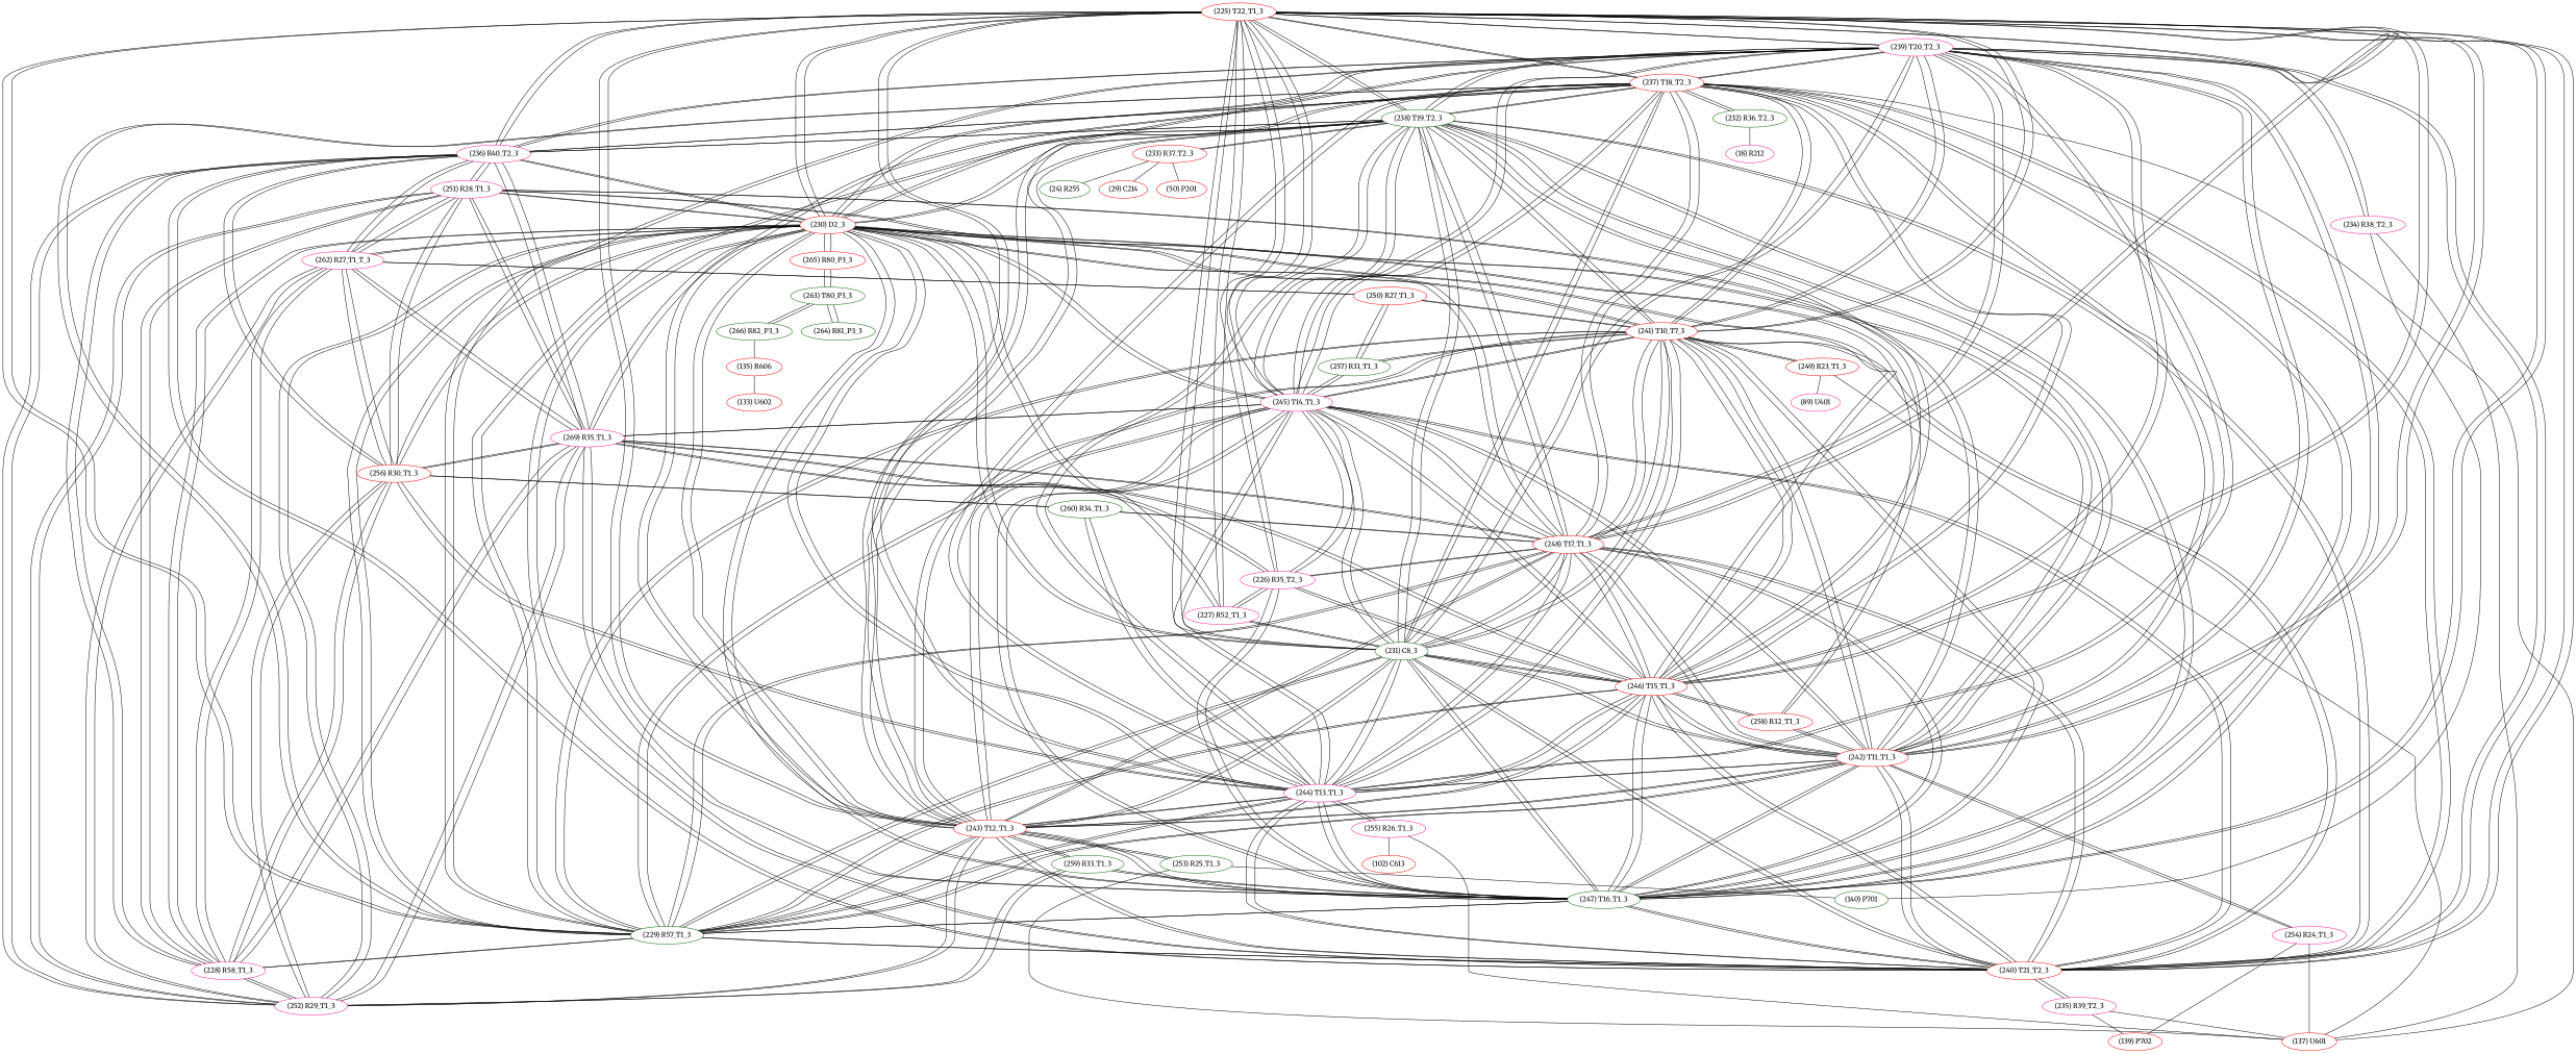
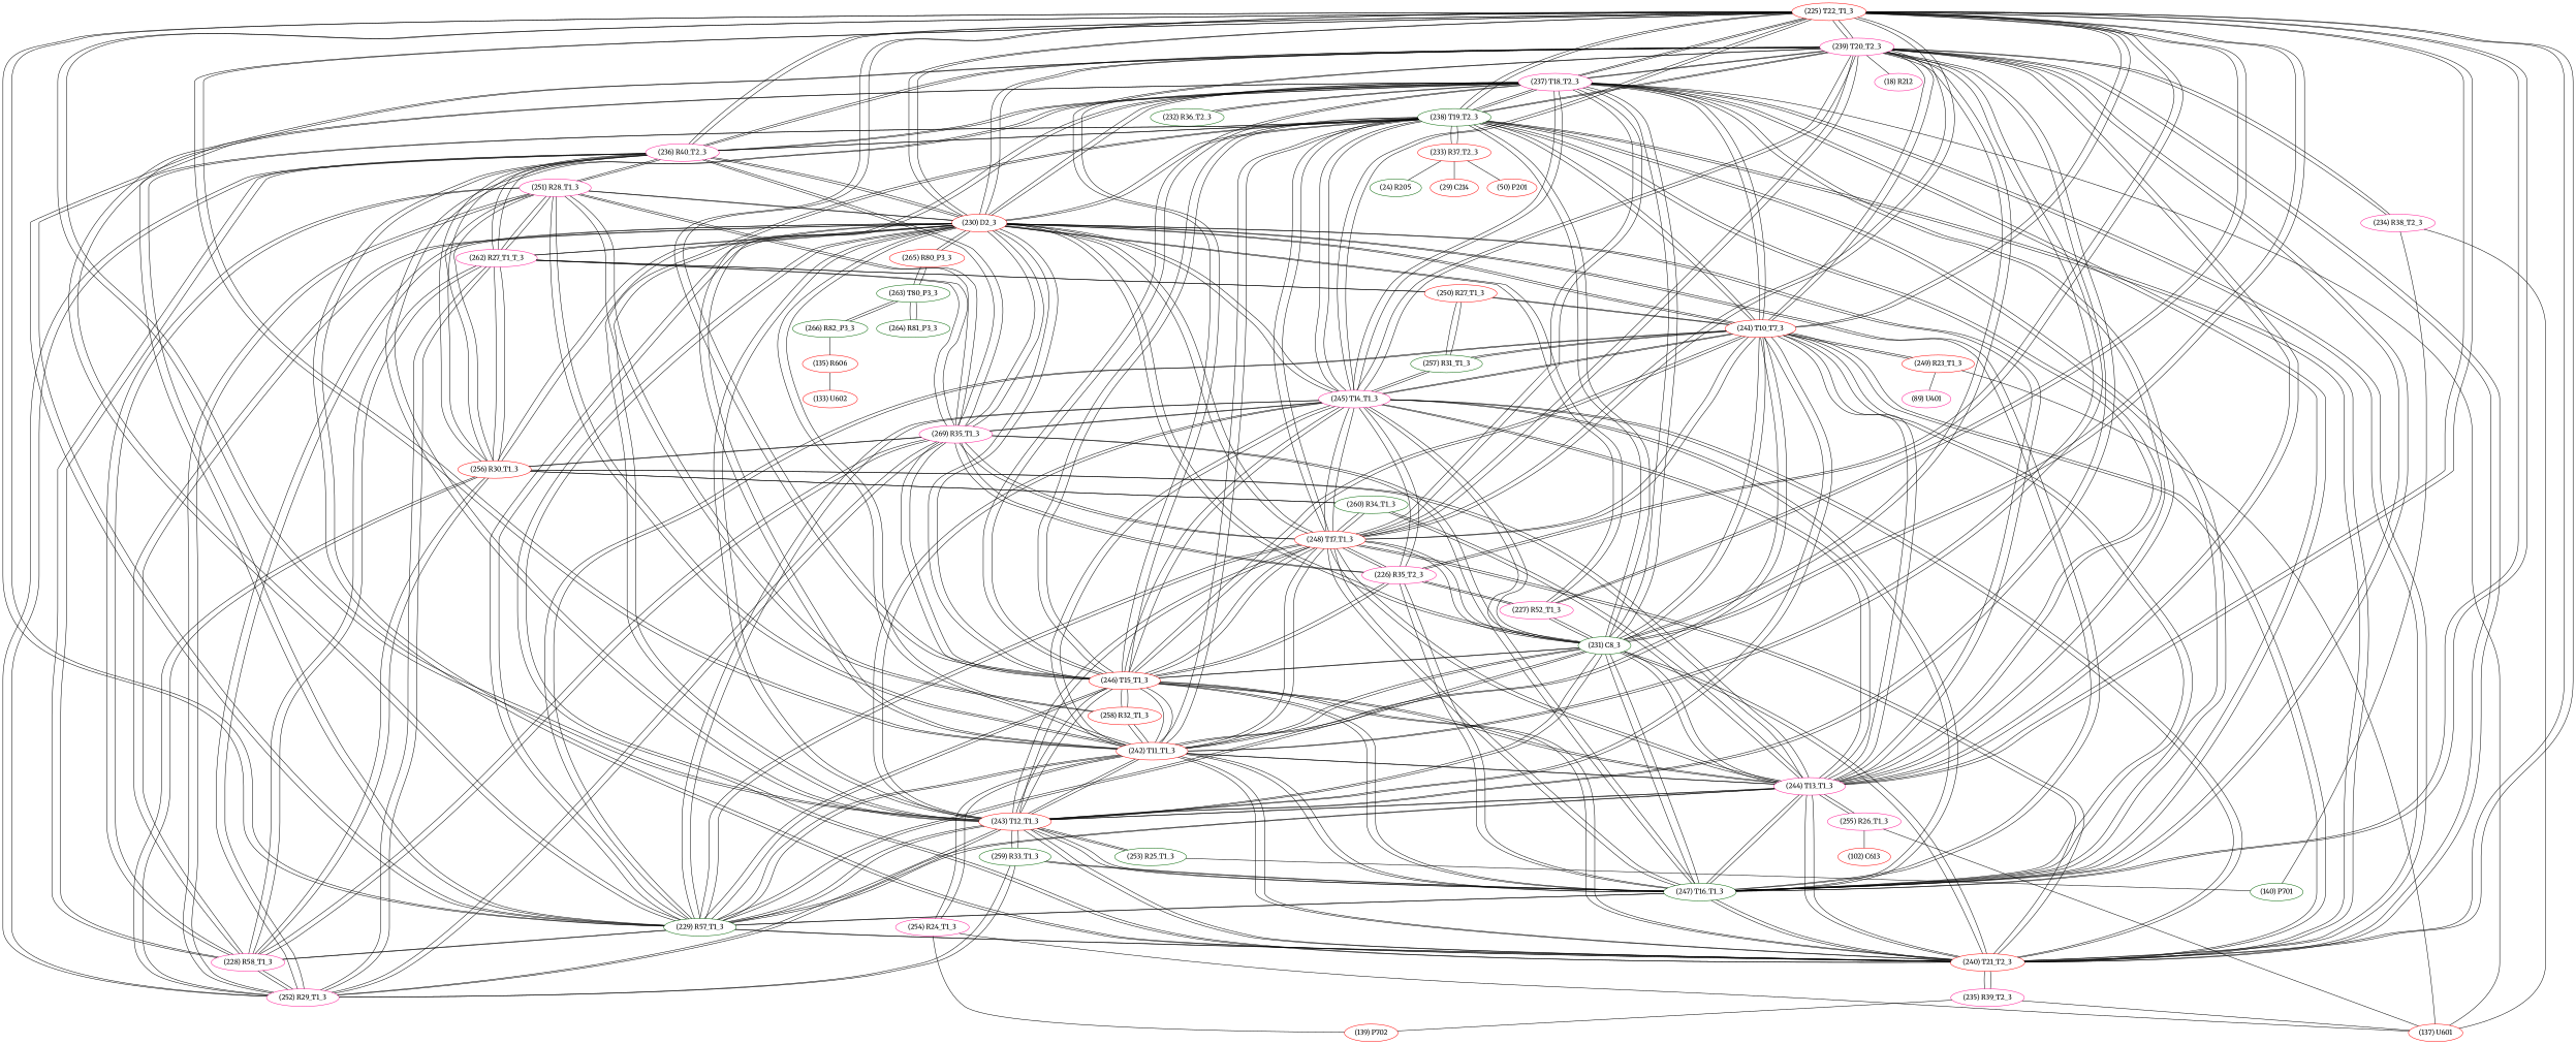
  graph {
    fontname=Merriweather
    node [color=red fontname=Merriweather]
    edge [fontname=Merriweather]
    n1 [label="(225) T22_T1_3"]
    n2 [color=deeppink label="(239) T20_T2_3"]
-   n3 [label="(237) T18_T2_3"]
+   n3 [color=deeppink label="(237) T18_T2_3"]
    n4 [color=darkgreen label="(238) T19_T2_3"]
    n5 [label="(240) T21_T2_3"]
    n6 [color=darkgreen label="(229) R57_T1_3"]
    n7 [label="(230) D2_3"]
    n8 [label="(242) T11_T1_3"]
    n9 [color=darkgreen label="(247) T16_T1_3"]
    n10 [label="(248) T17_T1_3"]
    n11 [label="(241) T10_T7_3"]
    n12 [label="(243) T12_T1_3"]
    n13 [color=deeppink label="(244) T13_T1_3"]
    n14 [color=deeppink label="(245) T14_T1_3"]
    n15 [label="(246) T15_T1_3"]
    n16 [color=darkgreen label="(231) C8_3"]
    n17 [color=deeppink label="(236) R40_T2_3"]
    n18 [color=deeppink label="(227) R52_T1_3"]
    n19 [color=deeppink label="(226) R35_T2_3"]
    n20 [color=deeppink label="(234) R38_T2_3"]
    n21 [color=darkgreen label="(232) R36_T2_3"]
    n22 [label="(137) U601"]
    n23 [label="(233) R37_T2_3"]
    n24 [color=deeppink label="(235) R39_T2_3"]
    n25 [color=deeppink label="(228) R58_T1_3"]
    n26 [color=deeppink label="(269) R35_T1_3"]
    n27 [color=deeppink label="(252) R29_T1_3"]
    n28 [label="(256) R30_T1_3"]
    n29 [color=deeppink label="(262) R27_T1_T_3"]
    n30 [color=deeppink label="(251) R28_T1_3"]
    n31 [label="(265) R80_P3_3"]
    n32 [color=deeppink label="(254) R24_T1_3"]
    n33 [label="(258) R32_T1_3"]
    n34 [color=darkgreen label="(259) R33_T1_3"]
    n35 [color=darkgreen label="(260) R34_T1_3"]
    n36 [label="(249) R23_T1_3"]
    n37 [color=darkgreen label="(257) R31_T1_3"]
    n38 [label="(250) R27_T1_3"]
    n39 [color=darkgreen label="(253) R25_T1_3"]
    n40 [color=deeppink label="(255) R26_T1_3"]
    n41 [color=darkgreen label="(140) P701"]
    n42 [color=deeppink label="(18) R212"]
-   n43 [color=darkgreen label="(24) R255"]
+   n43 [color=darkgreen label="(24) R205"]
    n44 [label="(29) C214"]
    n45 [label="(50) P201"]
    n46 [label="(139) P702"]
    n47 [color=darkgreen label="(263) T80_P3_3"]
    n48 [color=deeppink label="(89) U401"]
    n49 [label="(102) C613"]
    n50 [color=darkgreen label="(264) R81_P3_3"]
    n51 [color=darkgreen label="(266) R82_P3_3"]
    n52 [label="(135) R606"]
    n53 [label="(133) U602"]
    n1 -- n2
    n1 -- n3
    n1 -- n4
    n1 -- n5
    n1 -- n6
    n1 -- n7
    n1 -- n8
    n1 -- n9
    n1 -- n10
    n1 -- n11
    n1 -- n12
    n1 -- n13
    n1 -- n14
    n1 -- n15
    n1 -- n16
    n1 -- n17
    n1 -- n18
    n1 -- n19
    n2 -- n1
    n2 -- n3
    n2 -- n4
    n2 -- n5
    n2 -- n6
    n2 -- n7
    n2 -- n8
    n2 -- n9
    n2 -- n10
    n2 -- n11
    n2 -- n12
    n2 -- n13
    n2 -- n14
    n2 -- n15
    n2 -- n16
    n2 -- n17
    n2 -- n20
    n3 -- n1
    n3 -- n2
    n3 -- n4
    n3 -- n5
    n3 -- n6
    n3 -- n7
    n3 -- n8
    n3 -- n9
    n3 -- n10
    n3 -- n11
    n3 -- n12
    n3 -- n13
    n3 -- n14
    n3 -- n15
    n3 -- n16
    n3 -- n17
    n3 -- n21
    n3 -- n22
    n4 -- n1
    n4 -- n2
    n4 -- n3
    n4 -- n5
    n4 -- n6
    n4 -- n7
    n4 -- n8
    n4 -- n9
    n4 -- n10
    n4 -- n11
    n4 -- n12
    n4 -- n13
    n4 -- n14
    n4 -- n15
    n4 -- n16
    n4 -- n17
    n4 -- n23
    n5 -- n1
    n5 -- n2
    n5 -- n3
    n5 -- n4
    n5 -- n6
    n5 -- n7
    n5 -- n8
    n5 -- n9
    n5 -- n10
    n5 -- n11
    n5 -- n12
    n5 -- n13
    n5 -- n14
    n5 -- n15
    n5 -- n16
    n5 -- n17
    n5 -- n24
    n6 -- n1
    n6 -- n2
    n6 -- n3
    n6 -- n4
    n6 -- n5
    n6 -- n7
    n6 -- n8
    n6 -- n9
    n6 -- n10
    n6 -- n11
    n6 -- n12
    n6 -- n13
    n6 -- n14
    n6 -- n15
    n6 -- n16
    n6 -- n25
    n7 -- n1
    n7 -- n2
    n7 -- n3
    n7 -- n4
    n7 -- n5
    n7 -- n6
    n7 -- n8
    n7 -- n9
    n7 -- n10
    n7 -- n11
    n7 -- n12
    n7 -- n13
    n7 -- n14
    n7 -- n15
    n7 -- n16
    n7 -- n17
    n7 -- n18
    n7 -- n25
    n7 -- n26
    n7 -- n27
    n7 -- n28
    n7 -- n29
    n7 -- n30
    n7 -- n31
    n8 -- n1
    n8 -- n2
    n8 -- n3
    n8 -- n4
    n8 -- n5
    n8 -- n6
    n8 -- n7
    n8 -- n9
    n8 -- n10
    n8 -- n11
    n8 -- n12
    n8 -- n13
    n8 -- n14
    n8 -- n15
    n8 -- n16
    n8 -- n30
    n8 -- n32
    n8 -- n33
    n9 -- n1
    n9 -- n2
    n9 -- n3
    n9 -- n4
    n9 -- n5
    n9 -- n6
    n9 -- n7
    n9 -- n8
    n9 -- n10
    n9 -- n11
    n9 -- n12
    n9 -- n13
    n9 -- n14
    n9 -- n15
    n9 -- n16
    n9 -- n19
    n9 -- n26
    n9 -- n34
    n10 -- n1
    n10 -- n2
    n10 -- n3
    n10 -- n4
    n10 -- n5
    n10 -- n6
    n10 -- n7
    n10 -- n8
    n10 -- n9
    n10 -- n11
    n10 -- n12
    n10 -- n13
    n10 -- n14
    n10 -- n15
    n10 -- n16
    n10 -- n19
    n10 -- n26
    n10 -- n35
    n11 -- n1
    n11 -- n2
    n11 -- n3
    n11 -- n4
    n11 -- n5
    n11 -- n6
    n11 -- n7
    n11 -- n8
    n11 -- n9
    n11 -- n10
    n11 -- n12
    n11 -- n13
    n11 -- n14
    n11 -- n15
    n11 -- n16
    n11 -- n36
    n11 -- n37
    n11 -- n38
    n12 -- n1
    n12 -- n2
    n12 -- n3
    n12 -- n4
    n12 -- n5
    n12 -- n6
    n12 -- n7
    n12 -- n8
    n12 -- n9
    n12 -- n10
    n12 -- n11
    n12 -- n13
    n12 -- n14
    n12 -- n15
    n12 -- n16
    n12 -- n27
    n12 -- n34
    n12 -- n39
    n13 -- n1
    n13 -- n2
    n13 -- n3
    n13 -- n4
    n13 -- n5
    n13 -- n6
    n13 -- n7
    n13 -- n8
    n13 -- n9
    n13 -- n10
    n13 -- n11
    n13 -- n12
    n13 -- n14
    n13 -- n15
    n13 -- n16
    n13 -- n28
    n13 -- n35
    n13 -- n40
    n14 -- n1
    n14 -- n2
    n14 -- n3
    n14 -- n4
    n14 -- n5
    n14 -- n6
    n14 -- n7
    n14 -- n8
    n14 -- n9
    n14 -- n10
    n14 -- n11
    n14 -- n12
    n14 -- n13
    n14 -- n15
    n14 -- n16
    n14 -- n19
    n14 -- n26
    n14 -- n37
    n15 -- n1
    n15 -- n2
    n15 -- n3
    n15 -- n4
    n15 -- n5
    n15 -- n6
    n15 -- n7
    n15 -- n8
    n15 -- n9
    n15 -- n10
    n15 -- n11
    n15 -- n12
    n15 -- n13
    n15 -- n14
    n15 -- n16
    n15 -- n19
    n15 -- n26
    n15 -- n33
    n16 -- n1
    n16 -- n2
    n16 -- n3
    n16 -- n4
    n16 -- n5
    n16 -- n6
    n16 -- n7
    n16 -- n8
    n16 -- n9
    n16 -- n10
    n16 -- n11
    n16 -- n12
    n16 -- n13
    n16 -- n14
    n16 -- n15
    n16 -- n18
    n17 -- n1
    n17 -- n2
    n17 -- n3
    n17 -- n4
    n17 -- n5
    n17 -- n7
    n17 -- n25
    n17 -- n26
    n17 -- n27
    n17 -- n28
    n17 -- n29
    n17 -- n30
    n18 -- n1
    n18 -- n7
    n18 -- n16
    n18 -- n19
    n19 -- n1
    n19 -- n9
    n19 -- n10
    n19 -- n14
    n19 -- n15
    n19 -- n18
    n19 -- n26
    n20 -- n2
    n20 -- n22
    n20 -- n41
    n21 -- n3
-   n21 -- n42
+   n2 -- n42
    n23 -- n4
    n23 -- n43
    n23 -- n44
    n23 -- n45
    n24 -- n5
    n24 -- n22
    n24 -- n46
    n25 -- n6
    n25 -- n7
    n25 -- n17
    n25 -- n26
    n25 -- n27
    n25 -- n28
    n25 -- n29
    n25 -- n30
    n26 -- n7
    n26 -- n9
    n26 -- n10
    n26 -- n14
    n26 -- n15
    n26 -- n17
    n26 -- n19
    n26 -- n25
    n26 -- n27
    n26 -- n28
    n26 -- n29
    n26 -- n30
    n27 -- n7
    n27 -- n12
    n27 -- n17
    n27 -- n25
    n27 -- n26
    n27 -- n28
    n27 -- n29
    n27 -- n30
    n27 -- n34
    n28 -- n7
    n28 -- n13
    n28 -- n17
    n28 -- n25
    n28 -- n26
    n28 -- n27
    n28 -- n29
    n28 -- n30
    n28 -- n35
    n29 -- n7
    n29 -- n17
    n29 -- n25
    n29 -- n26
    n29 -- n27
    n29 -- n28
    n29 -- n30
    n29 -- n38
    n30 -- n7
    n30 -- n8
    n30 -- n17
    n30 -- n25
    n30 -- n26
    n30 -- n27
    n30 -- n28
    n30 -- n29
    n30 -- n33
    n31 -- n7
    n31 -- n47
    n32 -- n8
    n32 -- n22
    n32 -- n46
    n33 -- n8
    n33 -- n15
    n33 -- n30
    n34 -- n9
    n34 -- n12
    n34 -- n27
    n35 -- n10
    n35 -- n13
    n35 -- n28
    n36 -- n11
    n36 -- n22
    n36 -- n48
    n37 -- n11
    n37 -- n14
    n37 -- n38
    n38 -- n11
    n38 -- n29
    n38 -- n37
    n39 -- n12
-   n39 -- n22
    n39 -- n41
    n40 -- n13
    n40 -- n22
    n40 -- n49
    n47 -- n31
    n47 -- n50
    n47 -- n51
    n50 -- n47
    n51 -- n47
    n51 -- n52
    n52 -- n53
  }
